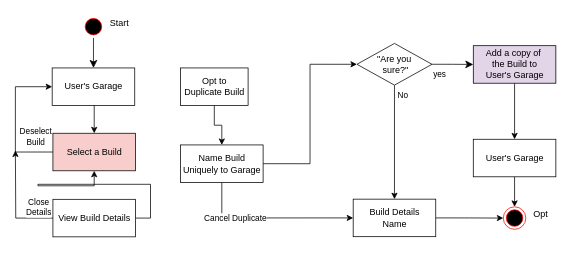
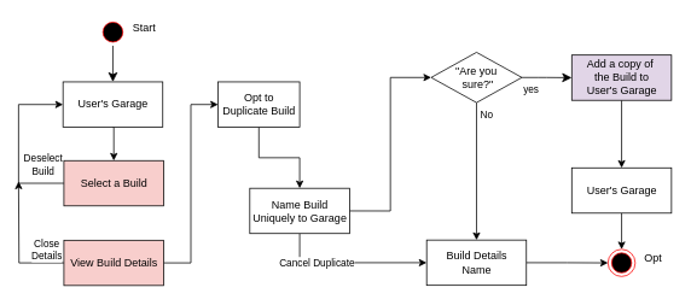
  <mxCell id="0" />
  <mxCell id="1" parent="0" />
  <mxCell id="2" value="" style="ellipse;html=1;shape=endState;fillColor=#000000;strokeColor=#ff0000;" parent="1" vertex="1"><mxGeometry x="670" y="275" width="30" height="30" as="geometry" /></mxCell>
  <mxCell id="3" value="" style="ellipse;html=1;shape=startState;fillColor=#000000;strokeColor=#ff0000;" parent="1" vertex="1"><mxGeometry x="109" y="20" width="30" height="30" as="geometry" /></mxCell>
  <mxCell id="4" value="" style="edgeStyle=orthogonalEdgeStyle;html=1;verticalAlign=bottom;endArrow=classic;endSize=8;endFill=1;" parent="1" source="3" target="6" edge="1"><mxGeometry relative="1" as="geometry"><mxPoint x="115" y="110" as="targetPoint" /></mxGeometry></mxCell>
  <mxCell id="5" style="edgeStyle=orthogonalEdgeStyle;rounded=0;orthogonalLoop=1;jettySize=auto;html=1;exitX=0.5;exitY=1;exitDx=0;exitDy=0;entryX=0.5;entryY=0;entryDx=0;entryDy=0;endArrow=classic;endFill=1;strokeColor=#000000;" parent="1" source="6" target="9" edge="1"><mxGeometry relative="1" as="geometry"><Array as="points"><mxPoint x="125" y="140" /></Array></mxGeometry></mxCell>
  <mxCell id="6" value="User's Garage" style="html=1;" parent="1" vertex="1"><mxGeometry x="69" y="90" width="110" height="50" as="geometry" /></mxCell>
  <mxCell id="7" style="edgeStyle=orthogonalEdgeStyle;rounded=0;orthogonalLoop=1;jettySize=auto;html=1;exitX=0;exitY=0.5;exitDx=0;exitDy=0;entryX=0;entryY=0.5;entryDx=0;entryDy=0;endArrow=classic;endFill=1;strokeColor=#000000;" parent="1" source="9" target="6" edge="1"><mxGeometry relative="1" as="geometry"><Array as="points"><mxPoint x="20" y="202" /><mxPoint x="20" y="115" /></Array></mxGeometry></mxCell>
  <mxCell id="8" value="Deselect &lt;br&gt;Build" style="edgeLabel;html=1;align=center;verticalAlign=middle;resizable=0;points=[];" parent="7" vertex="1" connectable="0"><mxGeometry x="0.011" y="2" relative="1" as="geometry"><mxPoint x="28" y="23.0" as="offset" /></mxGeometry></mxCell>
  <mxCell id="9" value="Select a Build" style="html=1;strokeColor=#000000;fillColor=#f8cecc;" parent="1" vertex="1"><mxGeometry x="70" y="177" width="110" height="50" as="geometry" /></mxCell>
  <mxCell id="10" style="edgeStyle=orthogonalEdgeStyle;rounded=0;orthogonalLoop=1;jettySize=auto;html=1;exitX=0.5;exitY=1;exitDx=0;exitDy=0;endArrow=classic;endFill=1;strokeColor=#000000;entryX=0.5;entryY=0;entryDx=0;entryDy=0;" parent="1" source="11" target="25" edge="1"><mxGeometry relative="1" as="geometry"><mxPoint x="310" y="340" as="targetPoint" /></mxGeometry></mxCell>
  <mxCell id="11" value="Opt to &lt;br&gt;Duplicate Build" style="html=1;strokeColor=#000000;" parent="1" vertex="1"><mxGeometry x="240" y="90" width="90" height="50" as="geometry" /></mxCell>
  <mxCell id="12" style="edgeStyle=orthogonalEdgeStyle;rounded=0;orthogonalLoop=1;jettySize=auto;html=1;exitX=0.5;exitY=1;exitDx=0;exitDy=0;endArrow=classic;endFill=1;strokeColor=#000000;" parent="1" source="14" target="31" edge="1"><mxGeometry relative="1" as="geometry"><mxPoint x="535" y="329.78" as="targetPoint" /></mxGeometry></mxCell>
  <mxCell id="13" value="No" style="edgeLabel;html=1;align=center;verticalAlign=middle;resizable=0;points=[];" parent="12" vertex="1" connectable="0"><mxGeometry x="-0.57" y="-2" relative="1" as="geometry"><mxPoint x="12" y="-20.12" as="offset" /></mxGeometry></mxCell>
  <mxCell id="14" value="&quot;Are you&lt;br&gt;&amp;nbsp;sure?&quot;" style="rhombus;whiteSpace=wrap;html=1;" parent="1" vertex="1"><mxGeometry x="475" y="57.34" width="100" height="55.56" as="geometry" /></mxCell>
  <mxCell id="15" value="yes" style="edgeStyle=orthogonalEdgeStyle;html=1;align=left;verticalAlign=top;endArrow=classic;endSize=8;entryX=0;entryY=0.5;entryDx=0;entryDy=0;endFill=1;" parent="1" source="14" target="17" edge="1"><mxGeometry x="-1" relative="1" as="geometry"><mxPoint x="90" y="597.22" as="targetPoint" /></mxGeometry></mxCell>
  <mxCell id="16" style="edgeStyle=orthogonalEdgeStyle;rounded=0;orthogonalLoop=1;jettySize=auto;html=1;exitX=0.5;exitY=1;exitDx=0;exitDy=0;entryX=0.5;entryY=0;entryDx=0;entryDy=0;endArrow=classic;endFill=1;strokeColor=#000000;" parent="1" source="17" target="19" edge="1"><mxGeometry relative="1" as="geometry" /></mxCell>
  <mxCell id="17" value="Add a copy of&amp;nbsp;&lt;br&gt;the Build to&lt;br&gt;User's Garage" style="html=1;strokeColor=#000000;fillColor=#e1d5e7;" parent="1" vertex="1"><mxGeometry x="630" y="60.34" width="110" height="50" as="geometry" /></mxCell>
  <mxCell id="18" style="edgeStyle=orthogonalEdgeStyle;rounded=0;orthogonalLoop=1;jettySize=auto;html=1;exitX=0.5;exitY=1;exitDx=0;exitDy=0;entryX=0.5;entryY=0;entryDx=0;entryDy=0;endArrow=classic;endFill=1;strokeColor=#000000;" parent="1" source="19" target="2" edge="1"><mxGeometry relative="1" as="geometry" /></mxCell>
  <mxCell id="19" value="User's Garage" style="html=1;strokeColor=#000000;" parent="1" vertex="1"><mxGeometry x="630" y="185" width="110" height="50" as="geometry" /></mxCell>
  <mxCell id="20" value="Opt" style="text;html=1;strokeColor=none;fillColor=none;align=center;verticalAlign=middle;whiteSpace=wrap;rounded=0;" parent="1" vertex="1"><mxGeometry x="700" y="275" width="40" height="20" as="geometry" /></mxCell>
  <mxCell id="21" value="Start" style="text;html=1;strokeColor=none;fillColor=none;align=center;verticalAlign=middle;whiteSpace=wrap;rounded=0;" parent="1" vertex="1"><mxGeometry x="139" y="20" width="40" height="20" as="geometry" /></mxCell>
  <mxCell id="22" style="edgeStyle=orthogonalEdgeStyle;rounded=0;orthogonalLoop=1;jettySize=auto;html=1;exitX=1;exitY=0.5;exitDx=0;exitDy=0;entryX=0;entryY=0.5;entryDx=0;entryDy=0;endArrow=classic;endFill=1;strokeColor=#000000;" parent="1" source="25" target="14" edge="1"><mxGeometry relative="1" as="geometry" /></mxCell>
  <mxCell id="23" style="edgeStyle=orthogonalEdgeStyle;rounded=0;orthogonalLoop=1;jettySize=auto;html=1;exitX=0.5;exitY=1;exitDx=0;exitDy=0;endArrow=classic;endFill=1;strokeColor=#000000;entryX=0;entryY=0.5;entryDx=0;entryDy=0;" parent="1" source="25" target="31" edge="1"><mxGeometry relative="1" as="geometry"><mxPoint x="160" y="590" as="targetPoint" /></mxGeometry></mxCell>
  <mxCell id="24" value="Cancel Duplicate" style="edgeLabel;html=1;align=center;verticalAlign=middle;resizable=0;points=[];" parent="23" vertex="1" connectable="0"><mxGeometry x="-0.411" relative="1" as="geometry"><mxPoint as="offset" /></mxGeometry></mxCell>
- <mxCell id="25" value="Name Build &lt;br&gt;Uniquely to Garage" style="html=1;strokeColor=#000000;" parent="1" vertex="1"><mxGeometry x="240" y="192.56" width="110" height="50" as="geometry" /></mxCell>
- <mxCell id="26" style="edgeStyle=orthogonalEdgeStyle;rounded=0;orthogonalLoop=1;jettySize=auto;html=1;exitX=1;exitY=0.5;exitDx=0;exitDy=0;endArrow=classic;endFill=1;strokeColor=#000000;" edge="1" parent="1" source="29" target="9"><mxGeometry relative="1" as="geometry" /></mxCell>
+ <mxCell id="25" value="Name Build &lt;br&gt;Uniquely to Garage" style="html=1;strokeColor=#000000;" parent="1" vertex="1"><mxGeometry x="275" y="207.56" width="110" height="50" as="geometry" /></mxCell>
+ <mxCell id="26" style="edgeStyle=orthogonalEdgeStyle;rounded=0;orthogonalLoop=1;jettySize=auto;html=1;exitX=1;exitY=0.5;exitDx=0;exitDy=0;entryX=0;entryY=0.5;entryDx=0;entryDy=0;endArrow=classic;endFill=1;strokeColor=#000000;" edge="1" parent="1" source="29" target="11"><mxGeometry relative="1" as="geometry" /></mxCell>
  <mxCell id="27" style="edgeStyle=orthogonalEdgeStyle;rounded=0;orthogonalLoop=1;jettySize=auto;html=1;exitX=0;exitY=0.5;exitDx=0;exitDy=0;endArrow=classic;endFill=1;strokeColor=#000000;" edge="1" parent="1" source="29"><mxGeometry relative="1" as="geometry"><mxPoint x="20" y="200" as="targetPoint" /></mxGeometry></mxCell>
  <mxCell id="28" value="Close&lt;br&gt;Details" style="edgeLabel;html=1;align=center;verticalAlign=middle;resizable=0;points=[];" vertex="1" connectable="0" parent="27"><mxGeometry x="-0.385" y="-26" relative="1" as="geometry"><mxPoint x="23" y="11" as="offset" /></mxGeometry></mxCell>
- <mxCell id="29" value="View Build Details" style="html=1;" vertex="1" parent="1"><mxGeometry x="70" y="265" width="110" height="50" as="geometry" /></mxCell>
+ <mxCell id="29" value="View Build Details" style="html=1;fillColor=#f8cecc;" vertex="1" parent="1"><mxGeometry x="70" y="265" width="110" height="50" as="geometry" /></mxCell>
  <mxCell id="30" style="edgeStyle=orthogonalEdgeStyle;rounded=0;orthogonalLoop=1;jettySize=auto;html=1;exitX=1;exitY=0.5;exitDx=0;exitDy=0;endArrow=classic;endFill=1;strokeColor=#000000;" edge="1" parent="1" source="31" target="2"><mxGeometry relative="1" as="geometry" /></mxCell>
  <mxCell id="31" value="Build Details&lt;br&gt;Name" style="html=1;" vertex="1" parent="1"><mxGeometry x="470" y="264.78" width="110" height="50" as="geometry" /></mxCell>
